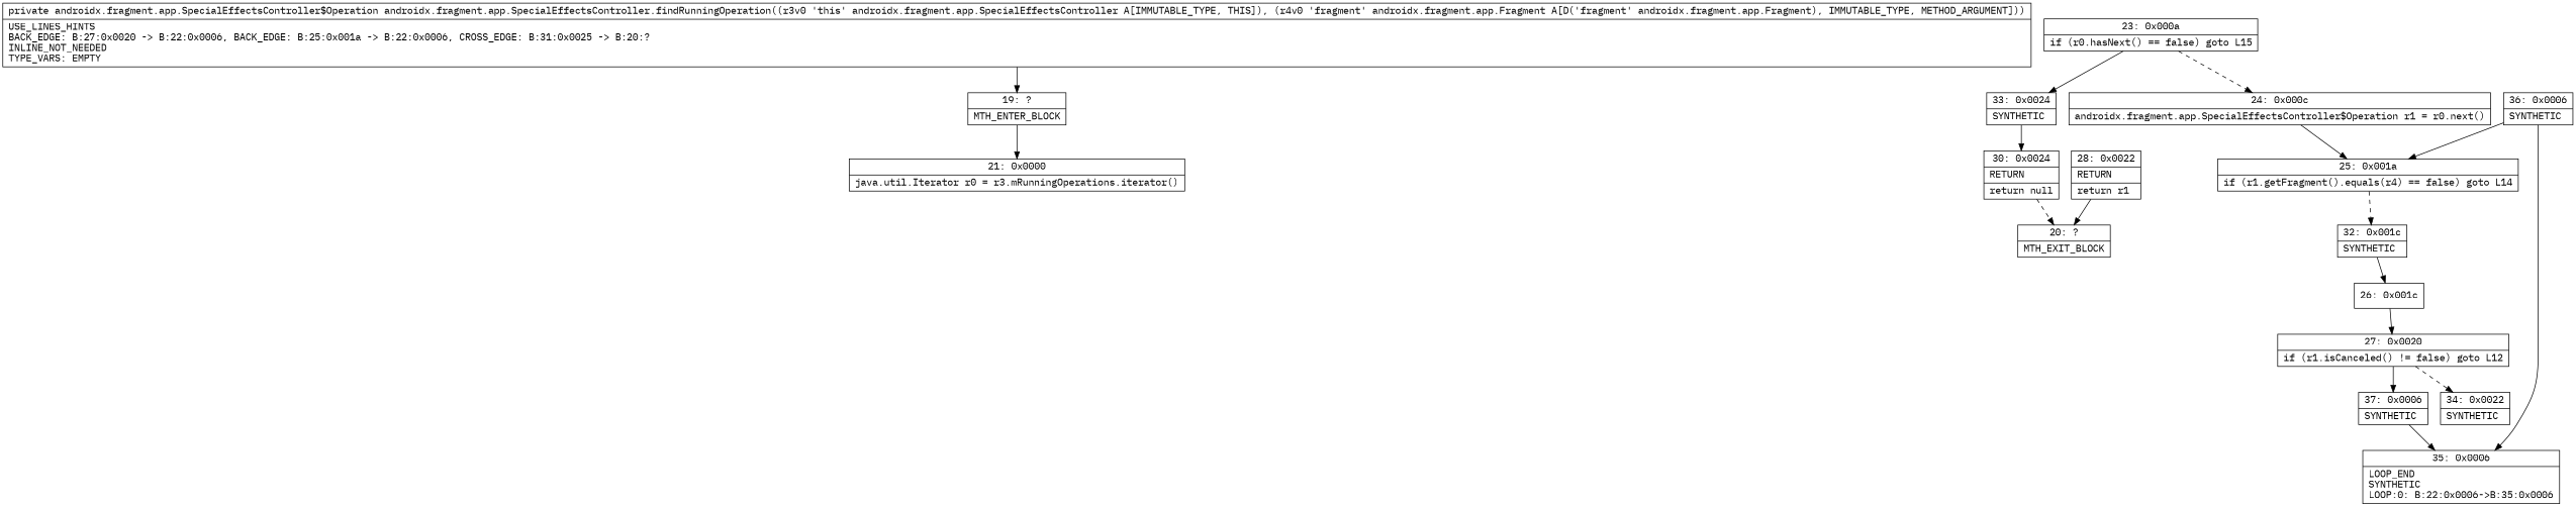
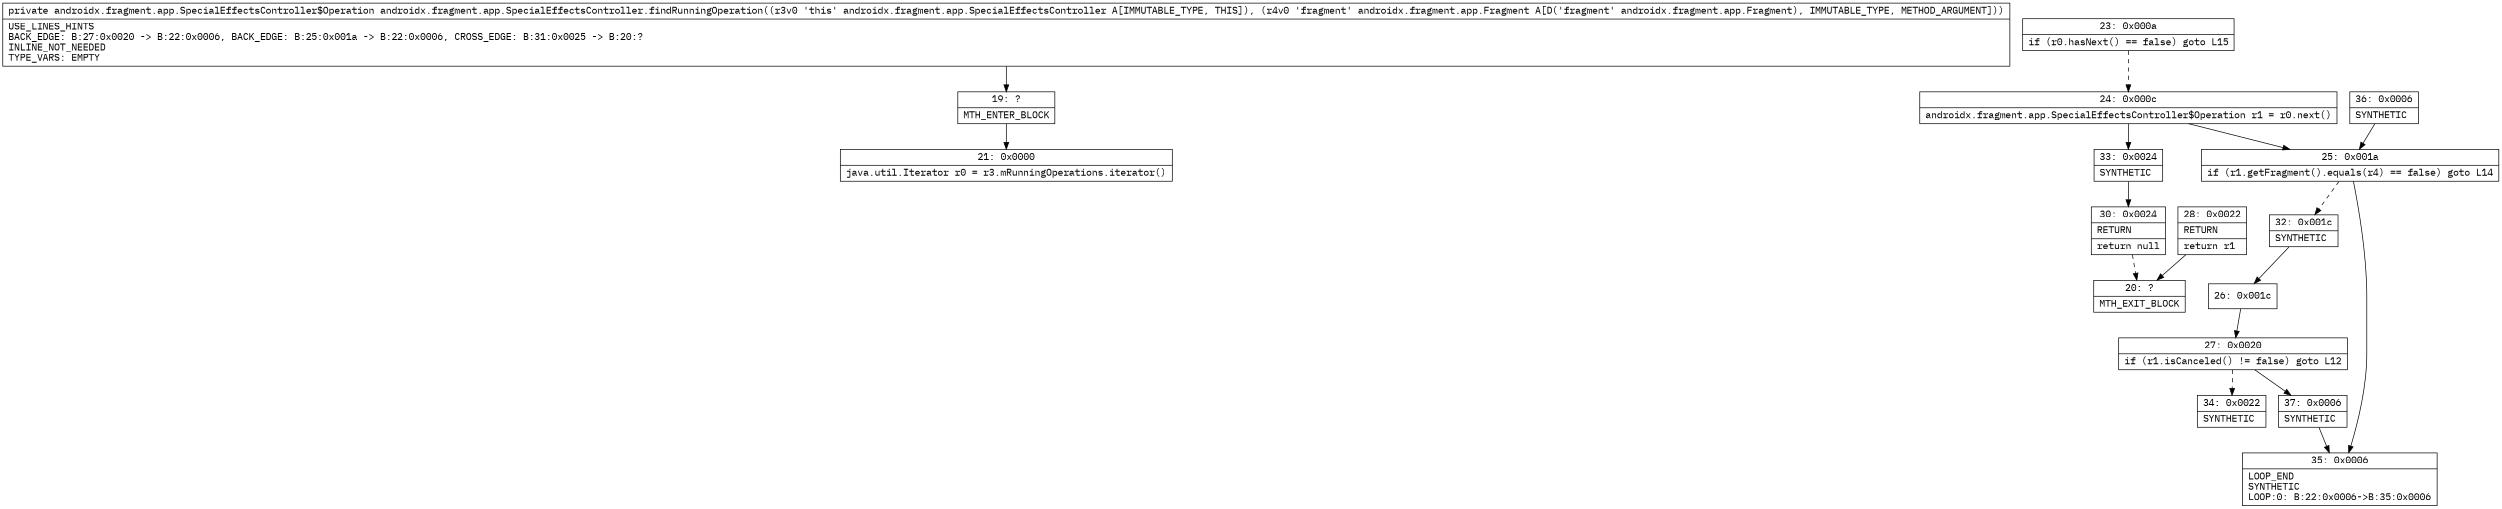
  digraph {
    fontname="IBM Plex Mono"
    node [fontname="IBM Plex Mono" shape=record]
    edge [fontname="IBM Plex Mono"]
    n1 [label="{19\:\ ?|MTH_ENTER_BLOCK\l}"]
    n2 [label="{21\:\ 0x0000|java.util.Iterator r0 = r3.mRunningOperations.iterator()\l}"]
    n3 [label="{23\:\ 0x000a|if (r0.hasNext() == false) goto L15\l}"]
    n4 [label="{24\:\ 0x000c|androidx.fragment.app.SpecialEffectsController$Operation r1 = r0.next()\l}"]
    n5 [label="{33\:\ 0x0024|SYNTHETIC\l}"]
    n6 [label="{25\:\ 0x001a|if (r1.getFragment().equals(r4) == false) goto L14\l}"]
    n7 [label="{30\:\ 0x0024|RETURN\l|return null\l}"]
    n8 [label="{32\:\ 0x001c|SYNTHETIC\l}"]
    n9 [label="{26\:\ 0x001c}"]
    n10 [label="{36\:\ 0x0006|SYNTHETIC\l}"]
    n11 [label="{35\:\ 0x0006|LOOP_END\lSYNTHETIC\lLOOP:0: B:22:0x0006\-\>B:35:0x0006\l}"]
    n12 [label="{27\:\ 0x0020|if (r1.isCanceled() != false) goto L12\l}"]
    n13 [label="{34\:\ 0x0022|SYNTHETIC\l}"]
    n14 [label="{37\:\ 0x0006|SYNTHETIC\l}"]
    n15 [label="{28\:\ 0x0022|RETURN\l|return r1\l}"]
    n16 [label="{20\:\ ?|MTH_EXIT_BLOCK\l}"]
    n17 [label="{private androidx.fragment.app.SpecialEffectsController$Operation androidx.fragment.app.SpecialEffectsController.findRunningOperation((r3v0 'this' androidx.fragment.app.SpecialEffectsController A[IMMUTABLE_TYPE, THIS]), (r4v0 'fragment' androidx.fragment.app.Fragment A[D('fragment' androidx.fragment.app.Fragment), IMMUTABLE_TYPE, METHOD_ARGUMENT]))  | USE_LINES_HINTS\lBACK_EDGE: B:27:0x0020 \-\> B:22:0x0006, BACK_EDGE: B:25:0x001a \-\> B:22:0x0006, CROSS_EDGE: B:31:0x0025 \-\> B:20:?\lINLINE_NOT_NEEDED\lTYPE_VARS: EMPTY\l}"]
    n1 -> n2
    n3 -> n4 [style=dashed]
-   n3 -> n5
+   n4 -> n5
    n4 -> n6
    n5 -> n7
    n6 -> n8 [style=dashed]
    n7 -> n16 [style=dashed]
    n8 -> n9
    n9 -> n12
    n10 -> n6
-   n10 -> n11
+   n6 -> n11
    n12 -> n13 [style=dashed]
    n12 -> n14
    n14 -> n11
    n15 -> n16
    n17 -> n1
  }
